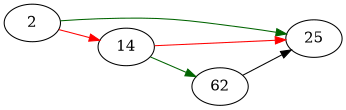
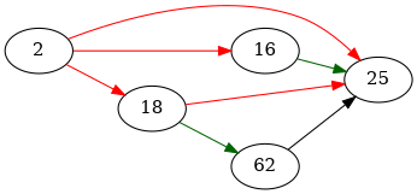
  strict digraph {
    rankdir=LR
    edge [color=darkgreen cond=true]
    2 [entry=true]
    n2 [label=25]
-   18 [label=14]
+   16
+   18
    n5 [label=62]
-   2 -> n2
+   2 -> n2 [color=red]
+   2 -> 16 [color=red cond=false]
    2 -> 18 [color=red cond=false]
+   16 -> n2
    18 -> n2 [color=red cond=false]
    18 -> n5
    n5 -> n2 [color="" cond=""]
  }
